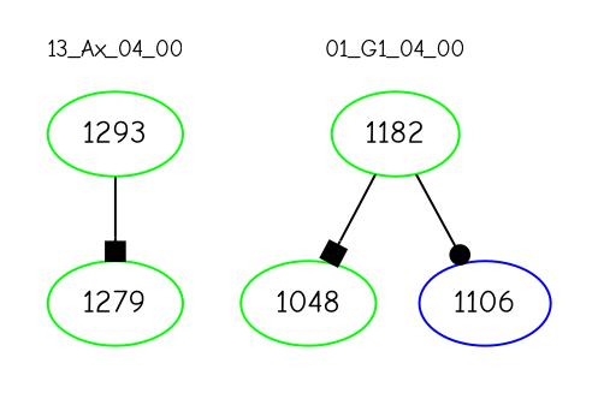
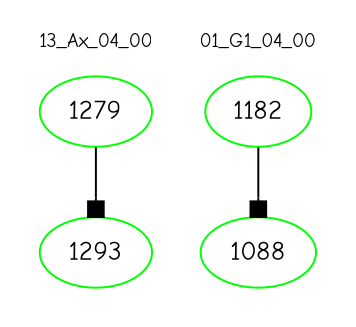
  digraph {
    fontname="Comic Neue"
    node [color=green fontname="Comic Neue"]
    edge [arrowhead=box color=black fontname="Comic Neue"]
    n1 [label=1279]
    n2 [label=1293]
    n3 [label=1182]
-   n4 [label=1048]
-   n5 [color=blue label=1106]
+   n4 [label=1088]
    subgraph cluster_1 {
      color=white
      fontsize=10
      label="13_Ax_04_00"
      n1
      n2
    }
    subgraph cluster_2 {
      color=white
      fontsize=10
      label="01_G1_04_00"
      n3
      n4
-     n5
    }
-   n2 -> n1
+   n1 -> n2
    n3 -> n4
-   n3 -> n5 [arrowhead=dot]
  }
